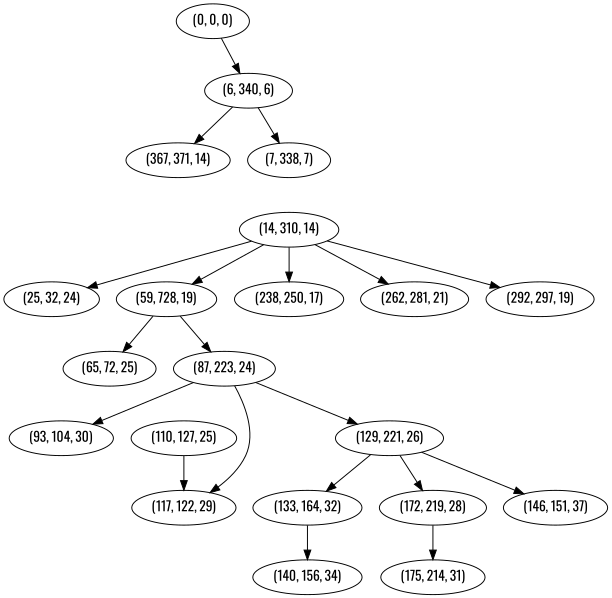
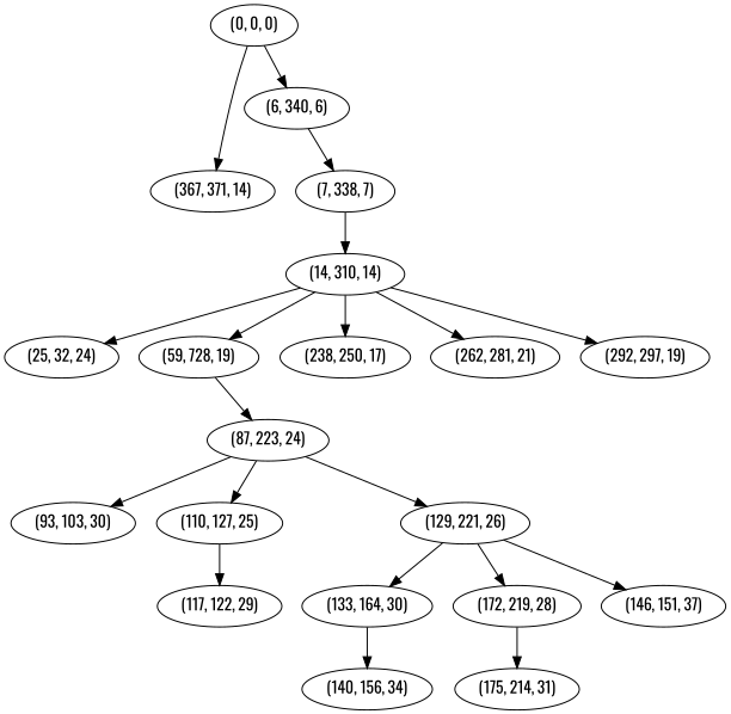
  digraph {
    fontname=Oswald
    node [fontname=Oswald]
    edge [fontname=Oswald]
    "(0, 0, 0)"
    "(6, 340, 6)"
    "(367, 371, 14)"
    "(7, 338, 7)"
    "(14, 310, 14)"
    "(25, 32, 24)"
    n7 [label="(59, 728, 19)"]
    "(238, 250, 17)"
    "(262, 281, 21)"
    "(292, 297, 19)"
-   "(65, 72, 25)"
    "(87, 223, 24)"
-   "(93, 104, 30)"
+   "(93, 104, 30)" [label="(93, 103, 30)"]
    "(110, 127, 25)"
    "(129, 221, 26)"
    n16 [label="(117, 122, 29)"]
-   "(133, 164, 30)" [label="(133, 164, 32)"]
+   "(133, 164, 30)"
    "(172, 219, 28)"
    "(146, 151, 37)"
    "(140, 156, 34)"
    "(175, 214, 31)"
    "(0, 0, 0)" -> "(6, 340, 6)"
-   "(6, 340, 6)" -> "(367, 371, 14)"
+   "(0, 0, 0)" -> "(367, 371, 14)"
    "(6, 340, 6)" -> "(7, 338, 7)"
+   "(7, 338, 7)" -> "(14, 310, 14)"
    "(14, 310, 14)" -> "(25, 32, 24)"
    "(14, 310, 14)" -> n7
    "(14, 310, 14)" -> "(238, 250, 17)"
    "(14, 310, 14)" -> "(262, 281, 21)"
    "(14, 310, 14)" -> "(292, 297, 19)"
-   n7 -> "(65, 72, 25)"
    n7 -> "(87, 223, 24)"
    "(87, 223, 24)" -> "(93, 104, 30)"
-   "(87, 223, 24)" -> n16
+   "(87, 223, 24)" -> "(110, 127, 25)"
    "(87, 223, 24)" -> "(129, 221, 26)"
    "(110, 127, 25)" -> n16
    "(129, 221, 26)" -> "(133, 164, 30)"
    "(129, 221, 26)" -> "(172, 219, 28)"
    "(129, 221, 26)" -> "(146, 151, 37)"
    "(133, 164, 30)" -> "(140, 156, 34)"
    "(172, 219, 28)" -> "(175, 214, 31)"
  }
